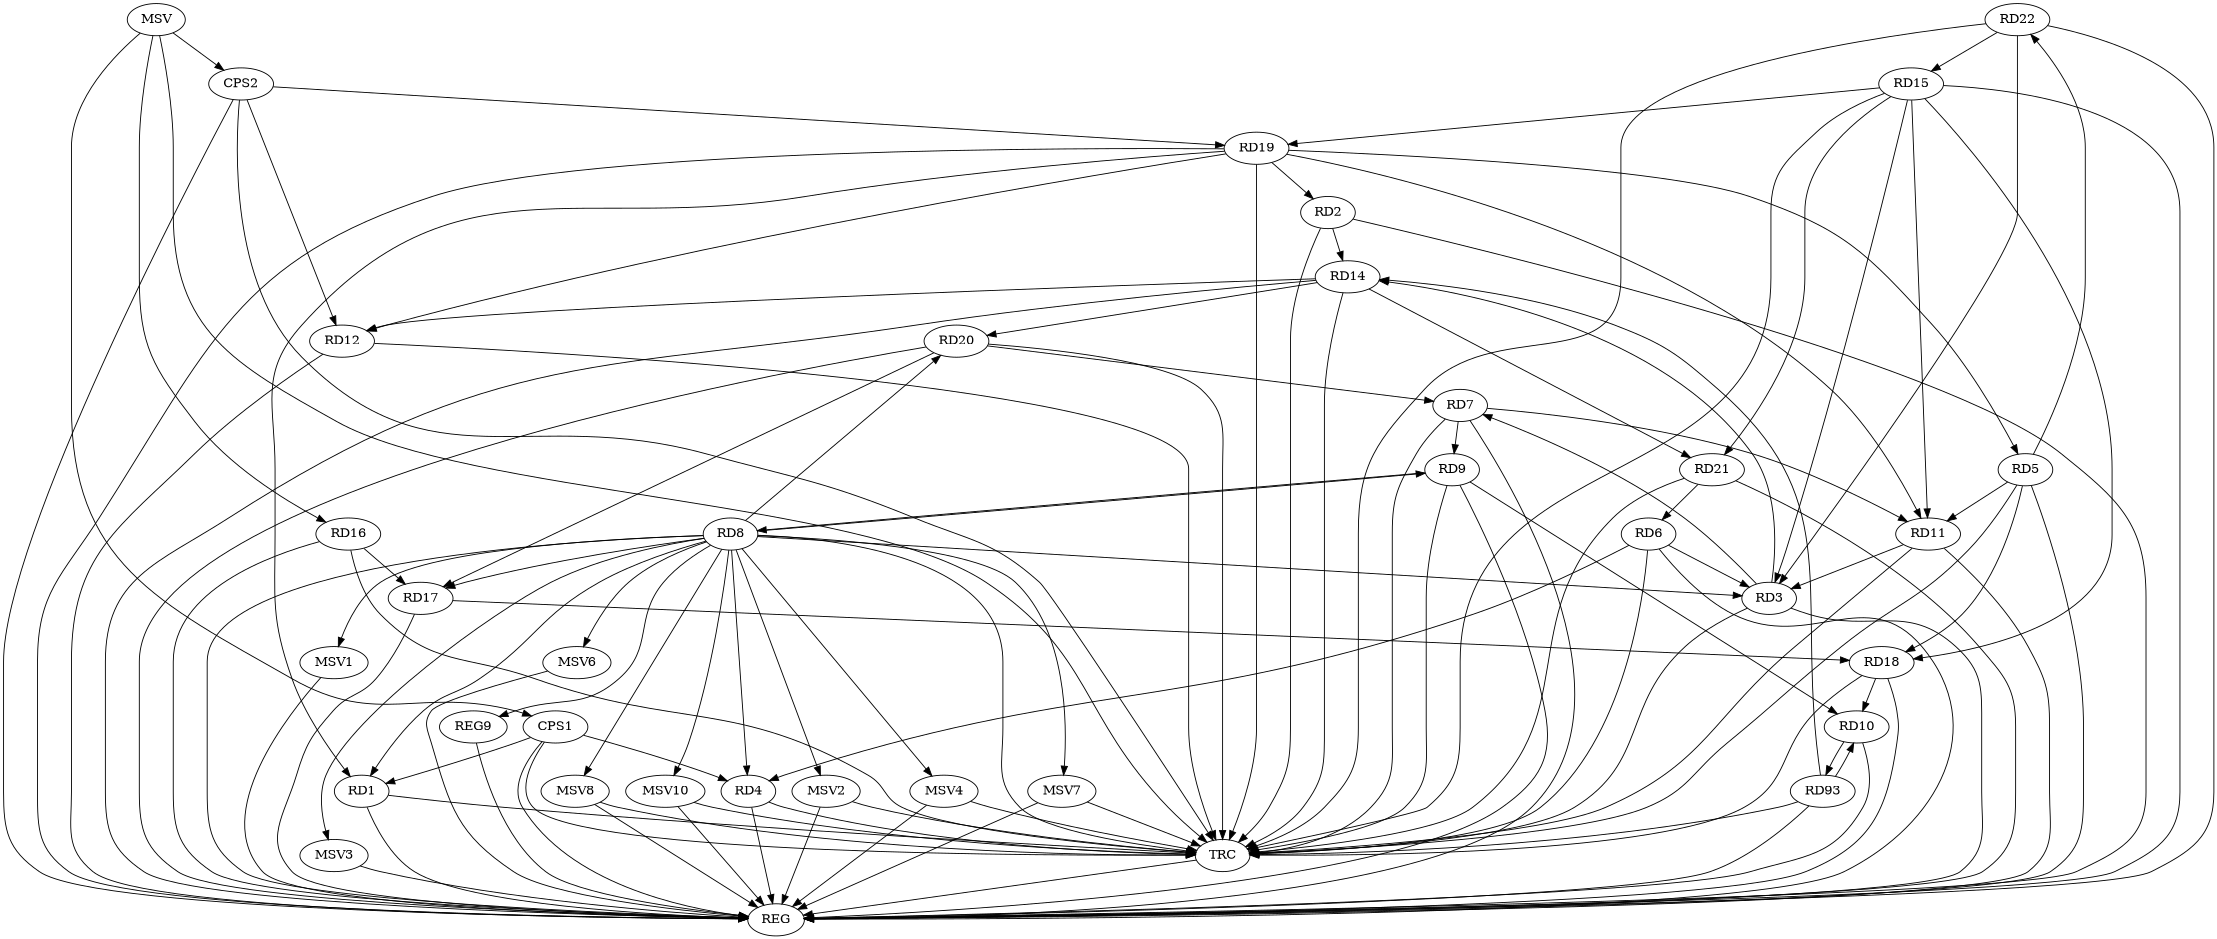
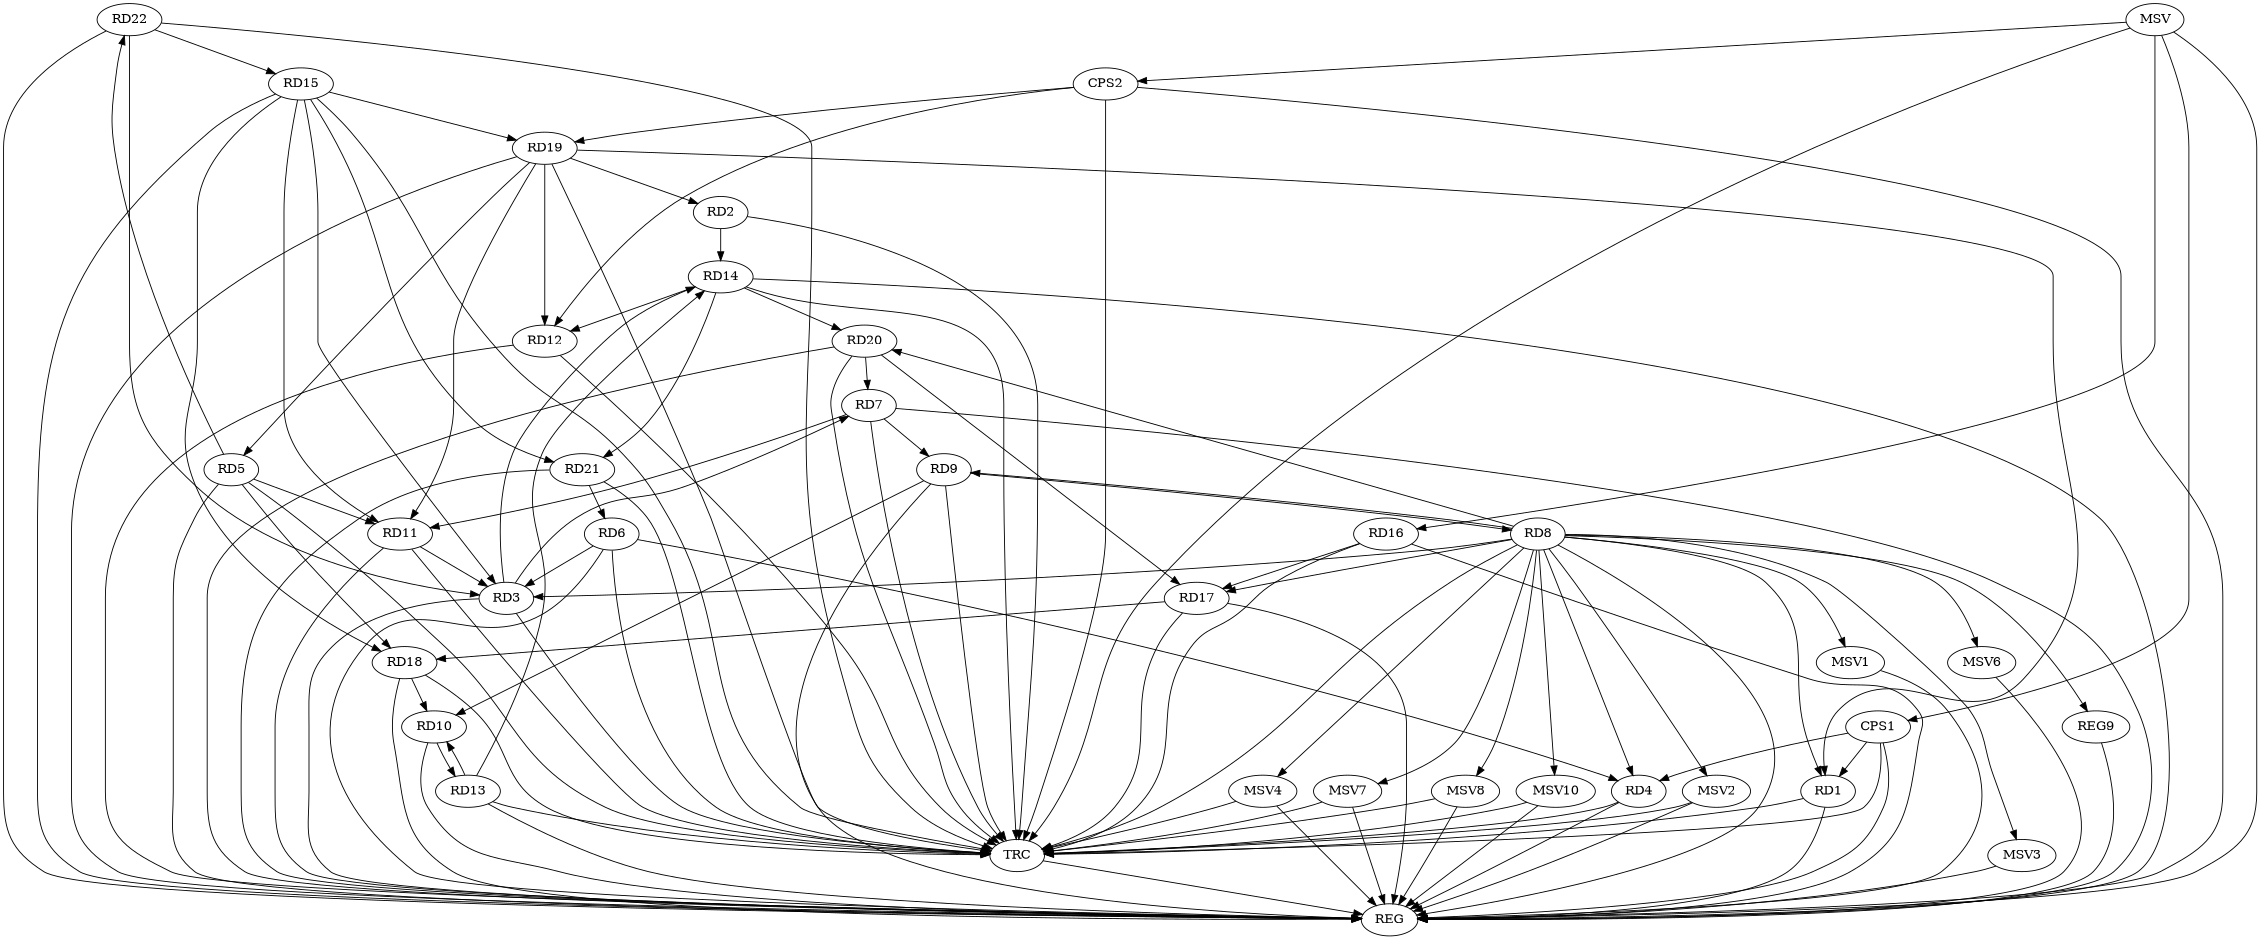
  strict digraph {
    n1 [label=RD1]
    n2 [label=REG]
    n3 [label=TRC]
    n4 [label=RD2]
    n5 [label=RD14]
    n6 [label=RD20]
    n7 [label=RD12]
    n8 [label=RD21]
    n9 [label=RD3]
    n10 [label=RD7]
    n11 [label=RD11]
    n12 [label=RD9]
    n13 [label=RD4]
    n14 [label=RD5]
    n15 [label=RD18]
    n16 [label=RD22]
    n17 [label=RD10]
    n18 [label=RD15]
    n19 [label=RD6]
    n20 [label=RD8]
    n21 [label=RD17]
    n22 [label=MSV1]
    n23 [label=MSV2]
    n24 [label=MSV3]
    n25 [label=MSV4]
    n26 [label=MSV6]
    n27 [label=MSV7]
    n28 [label=MSV8]
    n29 [label=REG9]
    n30 [label=MSV10]
-   n31 [label=RD93]
+   n31 [label=RD13]
    n32 [label=RD19]
    n33 [label=RD16]
    n34 [label=CPS1]
    n35 [label=CPS2]
    n36 [label=MSV]
    n1 -> n2
    n1 -> n3
    n3 -> n2
-   n4 -> n2
+   n36 -> n2
    n4 -> n3
    n4 -> n5
    n5 -> n2
    n5 -> n3
    n5 -> n6
    n5 -> n7
    n5 -> n8
    n6 -> n2
    n6 -> n3
    n6 -> n10
    n6 -> n21
    n7 -> n2
    n7 -> n3
    n8 -> n2
    n8 -> n3
    n8 -> n19
    n9 -> n2
    n9 -> n3
    n9 -> n5
    n9 -> n10
    n10 -> n2
    n10 -> n3
    n10 -> n11
    n10 -> n12
    n11 -> n2
    n11 -> n3
    n11 -> n9
    n12 -> n2
    n12 -> n3
    n12 -> n17
    n12 -> n20
    n13 -> n2
    n13 -> n3
    n14 -> n2
    n14 -> n3
    n14 -> n11
    n14 -> n15
    n14 -> n16
    n15 -> n2
    n15 -> n3
    n15 -> n17
    n16 -> n2
    n16 -> n3
    n16 -> n9
    n16 -> n18
    n17 -> n2
    n17 -> n31
    n18 -> n2
    n18 -> n3
    n18 -> n8
    n18 -> n9
    n18 -> n11
    n18 -> n15
    n18 -> n32
    n19 -> n2
    n19 -> n3
    n19 -> n9
    n19 -> n13
    n20 -> n1
    n20 -> n2
    n20 -> n3
    n20 -> n6
    n20 -> n9
    n20 -> n12
    n20 -> n13
    n20 -> n21
    n20 -> n22
    n20 -> n23
    n20 -> n24
    n20 -> n25
    n20 -> n26
    n20 -> n27
    n20 -> n28
    n20 -> n29
    n20 -> n30
    n21 -> n2
+   n21 -> n3
    n21 -> n15
    n22 -> n2
    n23 -> n2
    n23 -> n3
    n24 -> n2
    n25 -> n2
    n25 -> n3
    n26 -> n2
    n27 -> n2
    n27 -> n3
    n28 -> n2
    n28 -> n3
    n29 -> n2
    n30 -> n2
    n30 -> n3
    n31 -> n2
    n31 -> n3
    n31 -> n5
    n31 -> n17
    n32 -> n1
    n32 -> n2
    n32 -> n3
    n32 -> n4
    n32 -> n7
    n32 -> n11
    n32 -> n14
    n33 -> n2
    n33 -> n3
    n33 -> n21
    n34 -> n1
    n34 -> n2
    n34 -> n3
    n34 -> n13
    n35 -> n2
    n35 -> n3
    n35 -> n7
    n35 -> n32
    n36 -> n3
    n36 -> n33
    n36 -> n34
    n36 -> n35
  }
